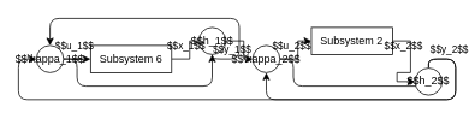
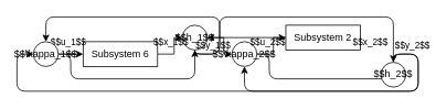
  <mxCell id="0" />
  <mxCell id="1" parent="0" />
- <mxCell id="2" style="edgeStyle=orthogonalEdgeStyle;rounded=0;orthogonalLoop=1;jettySize=auto;html=1;entryX=0;entryY=0.5;entryDx=0;entryDy=0;endArrow=none;" edge="1" parent="1" source="3" target="9"><mxGeometry relative="1" as="geometry" /></mxCell>
+ <mxCell id="2" style="edgeStyle=orthogonalEdgeStyle;rounded=0;orthogonalLoop=1;jettySize=auto;html=1;entryX=0;entryY=0.5;entryDx=0;entryDy=0;" edge="1" parent="1" source="3" target="9"><mxGeometry relative="1" as="geometry" /></mxCell>
  <mxCell id="3" value="Subsystem 6" style="rounded=0;whiteSpace=wrap;html=1;" vertex="1" parent="1"><mxGeometry y="50" width="90" height="30" as="geometry" x="100" /></mxCell>
- <mxCell id="4" style="edgeStyle=orthogonalEdgeStyle;rounded=0;orthogonalLoop=1;jettySize=auto;html=1;entryX=0;entryY=0.5;entryDx=0;entryDy=0;" edge="1" parent="1" source="5" target="24"><mxGeometry relative="1" as="geometry" /></mxCell>
+ <mxCell id="4" style="edgeStyle=orthogonalEdgeStyle;rounded=0;orthogonalLoop=1;jettySize=auto;html=1;" edge="1" parent="1" source="5" target="9"><mxGeometry relative="1" as="geometry" /></mxCell>
  <mxCell id="5" value="Subsystem 2" style="rounded=0;whiteSpace=wrap;html=1;" vertex="1" parent="1"><mxGeometry x="345" y="30" width="90" height="30" as="geometry" /></mxCell>
  <mxCell id="6" style="edgeStyle=orthogonalEdgeStyle;rounded=0;orthogonalLoop=1;jettySize=auto;html=1;entryX=0;entryY=0.5;entryDx=0;entryDy=0;" edge="1" parent="1" source="9" target="12"><mxGeometry relative="1" as="geometry" /></mxCell>
  <mxCell id="7" style="edgeStyle=orthogonalEdgeStyle;rounded=1;orthogonalLoop=1;jettySize=auto;html=1;entryX=0.5;entryY=0;entryDx=0;entryDy=0;" edge="1" parent="1" source="9" target="21"><mxGeometry relative="1" as="geometry"><Array as="points"><mxPoint x="265" y="65" /><mxPoint x="265" y="20" /><mxPoint x="55" y="20" /></Array></mxGeometry></mxCell>
+ <mxCell id="8" style="edgeStyle=orthogonalEdgeStyle;rounded=1;orthogonalLoop=1;jettySize=auto;html=1;entryX=0.5;entryY=0;entryDx=0;entryDy=0;" edge="1" parent="1" source="9" target="24"><mxGeometry relative="1" as="geometry"><Array as="points"><mxPoint x="265" y="65" /><mxPoint x="265" y="20" /><mxPoint x="475" y="20" /></Array></mxGeometry></mxCell>
  <mxCell id="9" value="$$h_1$$" style="ellipse;whiteSpace=wrap;html=1;aspect=fixed;" vertex="1" parent="1"><mxGeometry x="220" y="30" width="30" height="30" as="geometry" /></mxCell>
  <mxCell id="10" style="edgeStyle=orthogonalEdgeStyle;rounded=0;orthogonalLoop=1;jettySize=auto;html=1;entryX=0;entryY=0.5;entryDx=0;entryDy=0;" edge="1" parent="1" source="12" target="5"><mxGeometry relative="1" as="geometry" /></mxCell>
  <mxCell id="11" style="edgeStyle=orthogonalEdgeStyle;rounded=1;orthogonalLoop=1;jettySize=auto;html=1;entryX=0.5;entryY=1;entryDx=0;entryDy=0;" edge="1" parent="1" source="12" target="24"><mxGeometry relative="1" as="geometry"><Array as="points"><mxPoint x="325" y="65" /><mxPoint x="325" y="95" /><mxPoint x="475" y="95" /></Array></mxGeometry></mxCell>
  <mxCell id="12" value="$$\kappa_2$$" style="ellipse;whiteSpace=wrap;html=1;aspect=fixed;" vertex="1" parent="1"><mxGeometry x="280" y="50" width="30" height="30" as="geometry" /></mxCell>
  <mxCell id="13" style="edgeStyle=orthogonalEdgeStyle;rounded=0;orthogonalLoop=1;jettySize=auto;html=1;entryX=0;entryY=0.5;entryDx=0;entryDy=0;" edge="1" parent="1" source="21" target="3"><mxGeometry relative="1" as="geometry" /></mxCell>
  <mxCell id="14" value="$$u_1$$" style="edgeLabel;html=1;align=center;verticalAlign=middle;resizable=0;points=[];labelBackgroundColor=none;" vertex="1" connectable="0" parent="13"><mxGeometry x="-0.543" relative="1" as="geometry"><mxPoint y="-15" as="offset" /></mxGeometry></mxCell>
  <mxCell id="15" value="$$u_2$$" style="edgeLabel;html=1;align=center;verticalAlign=middle;resizable=0;points=[];labelBackgroundColor=none;" vertex="1" connectable="0" parent="13"><mxGeometry x="-0.543" relative="1" as="geometry"><mxPoint x="241" y="-15" as="offset" /></mxGeometry></mxCell>
  <mxCell id="16" value="$$x_2$$" style="edgeLabel;html=1;align=center;verticalAlign=middle;resizable=0;points=[];labelBackgroundColor=none;" vertex="1" connectable="0" parent="13"><mxGeometry x="-0.543" relative="1" as="geometry"><mxPoint x="365" y="-15" as="offset" /></mxGeometry></mxCell>
  <mxCell id="17" value="$$x_1$$" style="edgeLabel;html=1;align=center;verticalAlign=middle;resizable=0;points=[];labelBackgroundColor=none;" vertex="1" connectable="0" parent="13"><mxGeometry x="-0.543" relative="1" as="geometry"><mxPoint x="124" y="-15" as="offset" /></mxGeometry></mxCell>
  <mxCell id="18" value="$$y_1$$" style="edgeLabel;html=1;align=center;verticalAlign=middle;resizable=0;points=[];labelBackgroundColor=none;" vertex="1" connectable="0" parent="13"><mxGeometry x="-0.543" relative="1" as="geometry"><mxPoint x="175" y="-12" as="offset" /></mxGeometry></mxCell>
  <mxCell id="19" value="$$y_2$$" style="edgeLabel;html=1;align=center;verticalAlign=middle;resizable=0;points=[];labelBackgroundColor=none;" vertex="1" connectable="0" parent="13"><mxGeometry x="-0.543" relative="1" as="geometry"><mxPoint x="416" y="-12" as="offset" /></mxGeometry></mxCell>
  <mxCell id="20" style="edgeStyle=orthogonalEdgeStyle;rounded=1;orthogonalLoop=1;jettySize=auto;html=1;entryX=0.5;entryY=1;entryDx=0;entryDy=0;" edge="1" parent="1" source="21" target="9"><mxGeometry relative="1" as="geometry"><Array as="points"><mxPoint x="85" y="65" /><mxPoint x="85" y="95" /><mxPoint x="235" y="95" /></Array></mxGeometry></mxCell>
  <mxCell id="21" value="$$\kappa_1$$" style="ellipse;whiteSpace=wrap;html=1;aspect=fixed;" vertex="1" parent="1"><mxGeometry x="40" y="50" width="30" height="30" as="geometry" /></mxCell>
  <mxCell id="22" style="edgeStyle=orthogonalEdgeStyle;rounded=1;orthogonalLoop=1;jettySize=auto;html=1;entryX=0.5;entryY=1;entryDx=0;entryDy=0;" edge="1" parent="1" source="24" target="12"><mxGeometry relative="1" as="geometry"><Array as="points"><mxPoint x="505" y="65" /><mxPoint x="505" y="110" /><mxPoint x="295" y="110" /></Array></mxGeometry></mxCell>
  <mxCell id="23" style="edgeStyle=orthogonalEdgeStyle;rounded=1;orthogonalLoop=1;jettySize=auto;html=1;entryX=0;entryY=0.5;entryDx=0;entryDy=0;" edge="1" parent="1" source="24" target="21"><mxGeometry relative="1" as="geometry"><Array as="points"><mxPoint x="505" y="65" /><mxPoint x="505" y="110" /><mxPoint x="20" y="110" /><mxPoint x="20" y="65" /></Array></mxGeometry></mxCell>
  <mxCell id="24" value="$$h_2$$" style="ellipse;whiteSpace=wrap;html=1;aspect=fixed;" vertex="1" parent="1"><mxGeometry x="460" y="75" width="30" height="30" as="geometry" /></mxCell>
